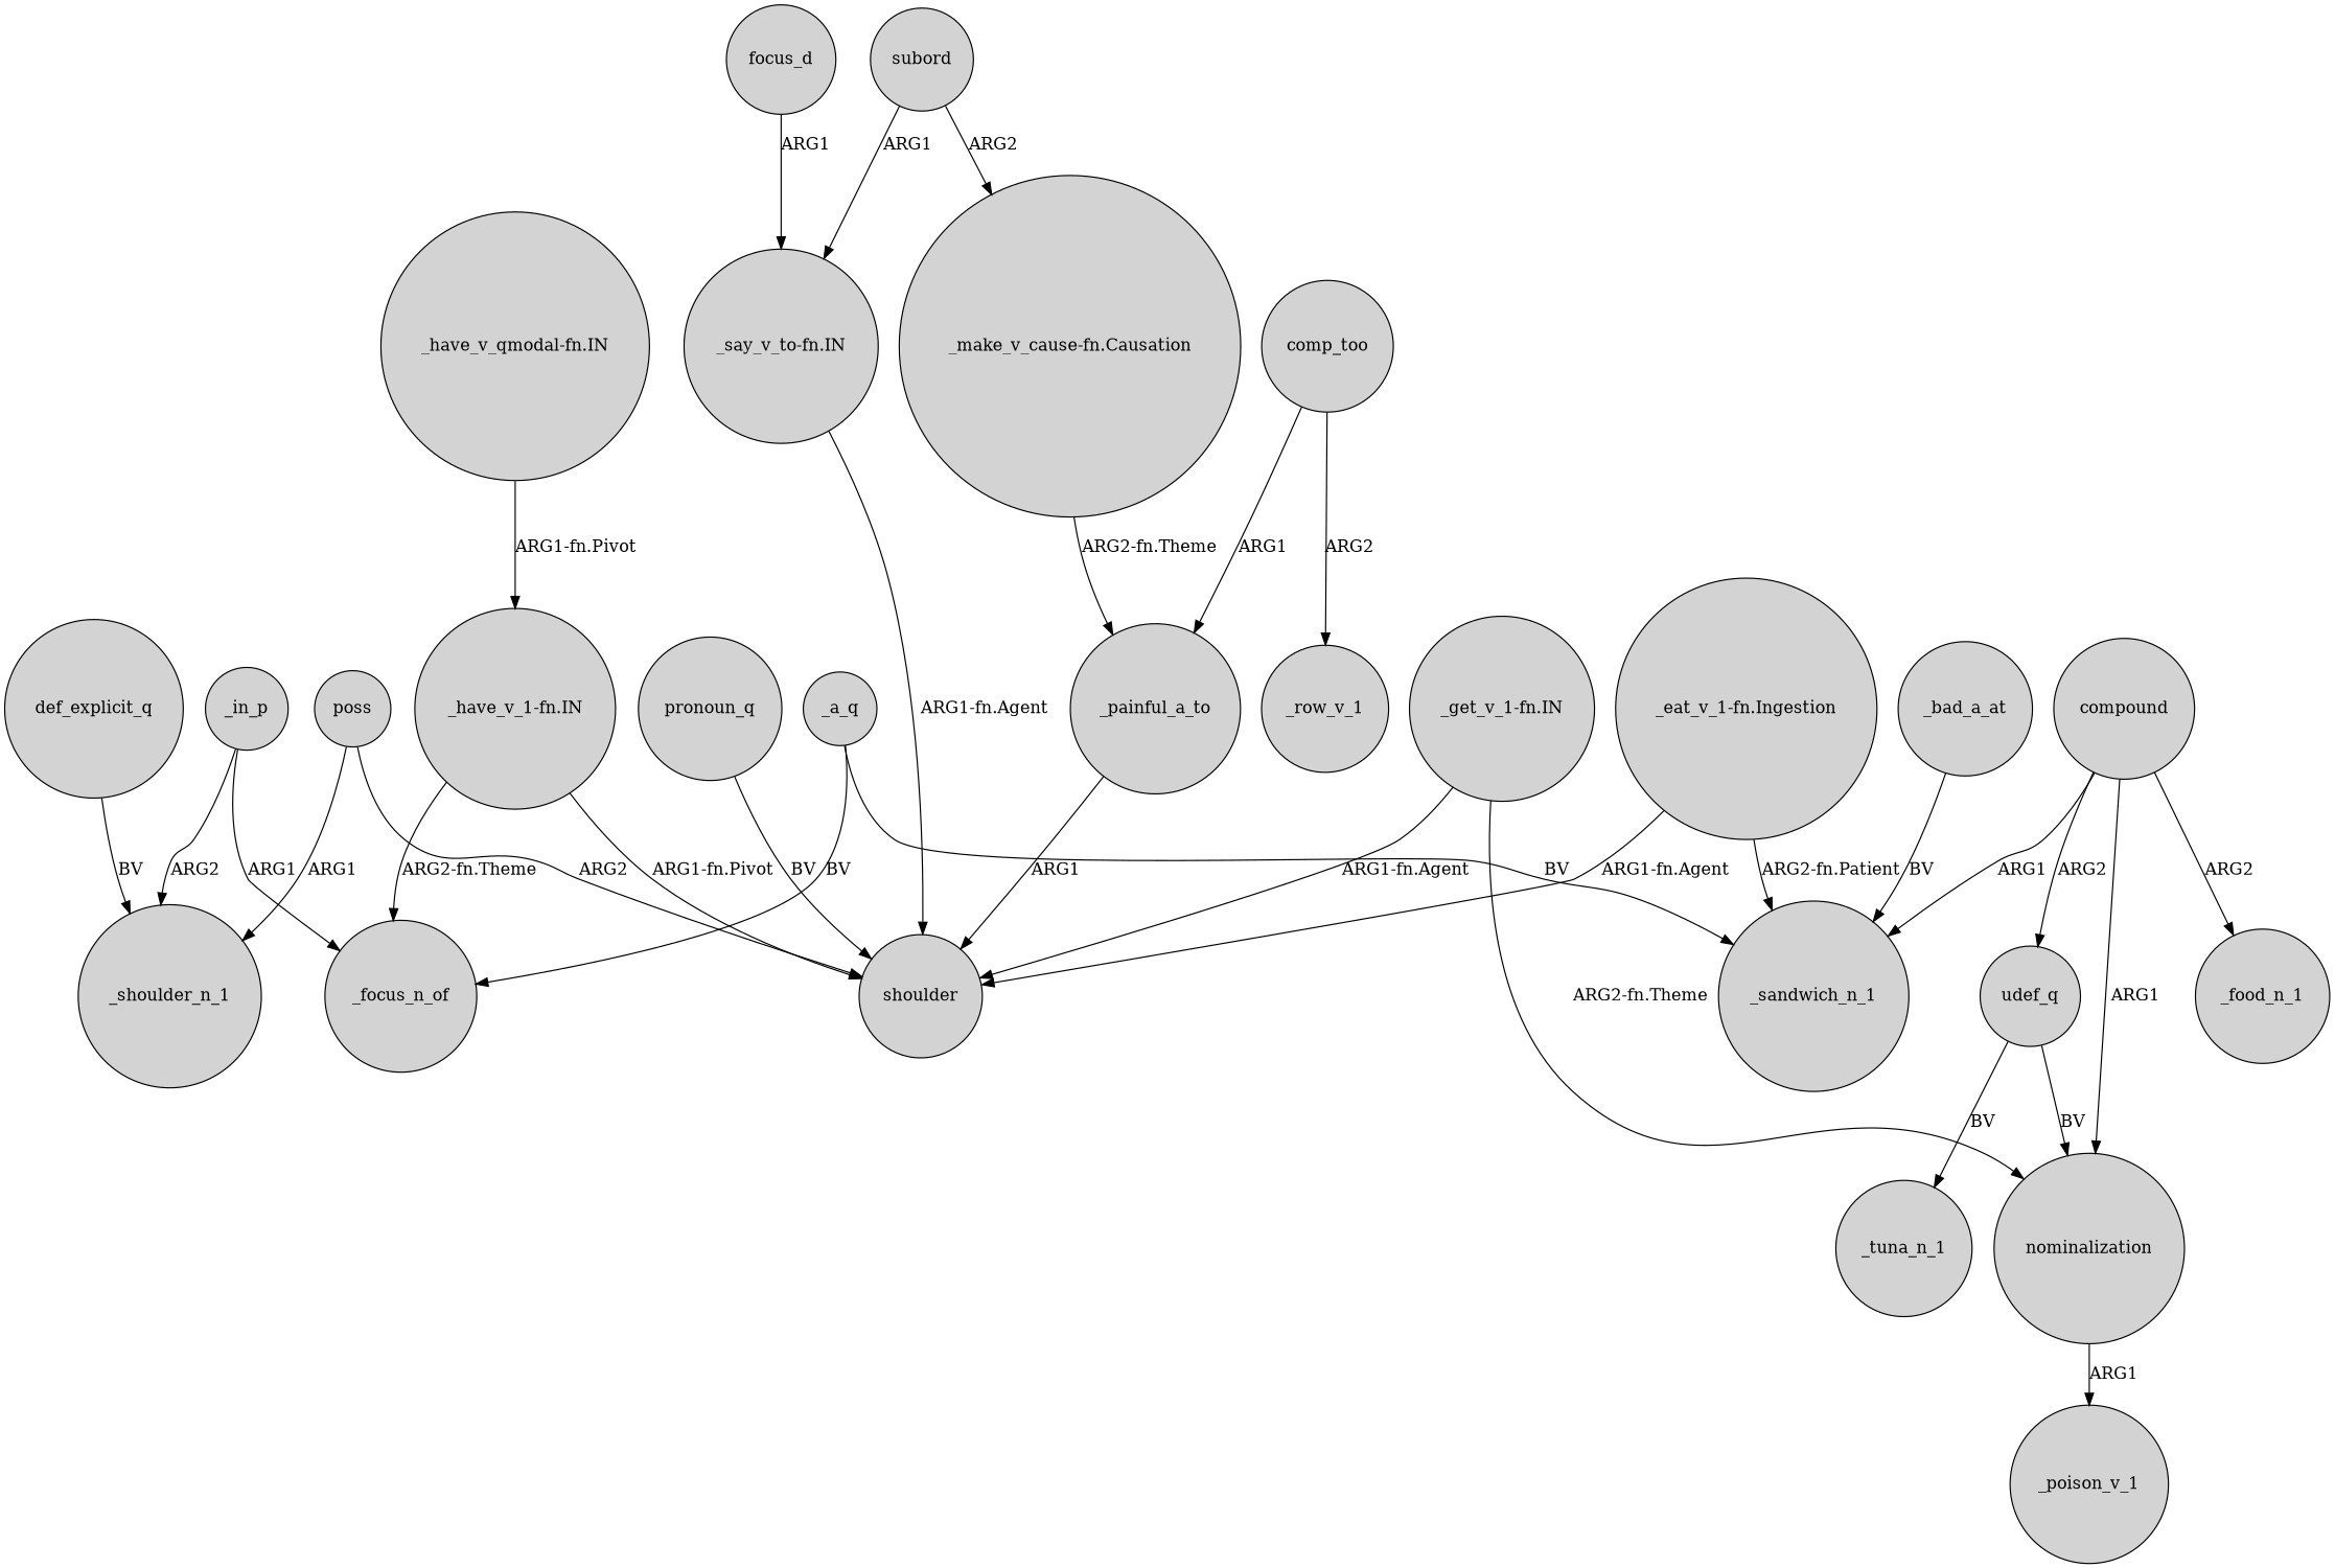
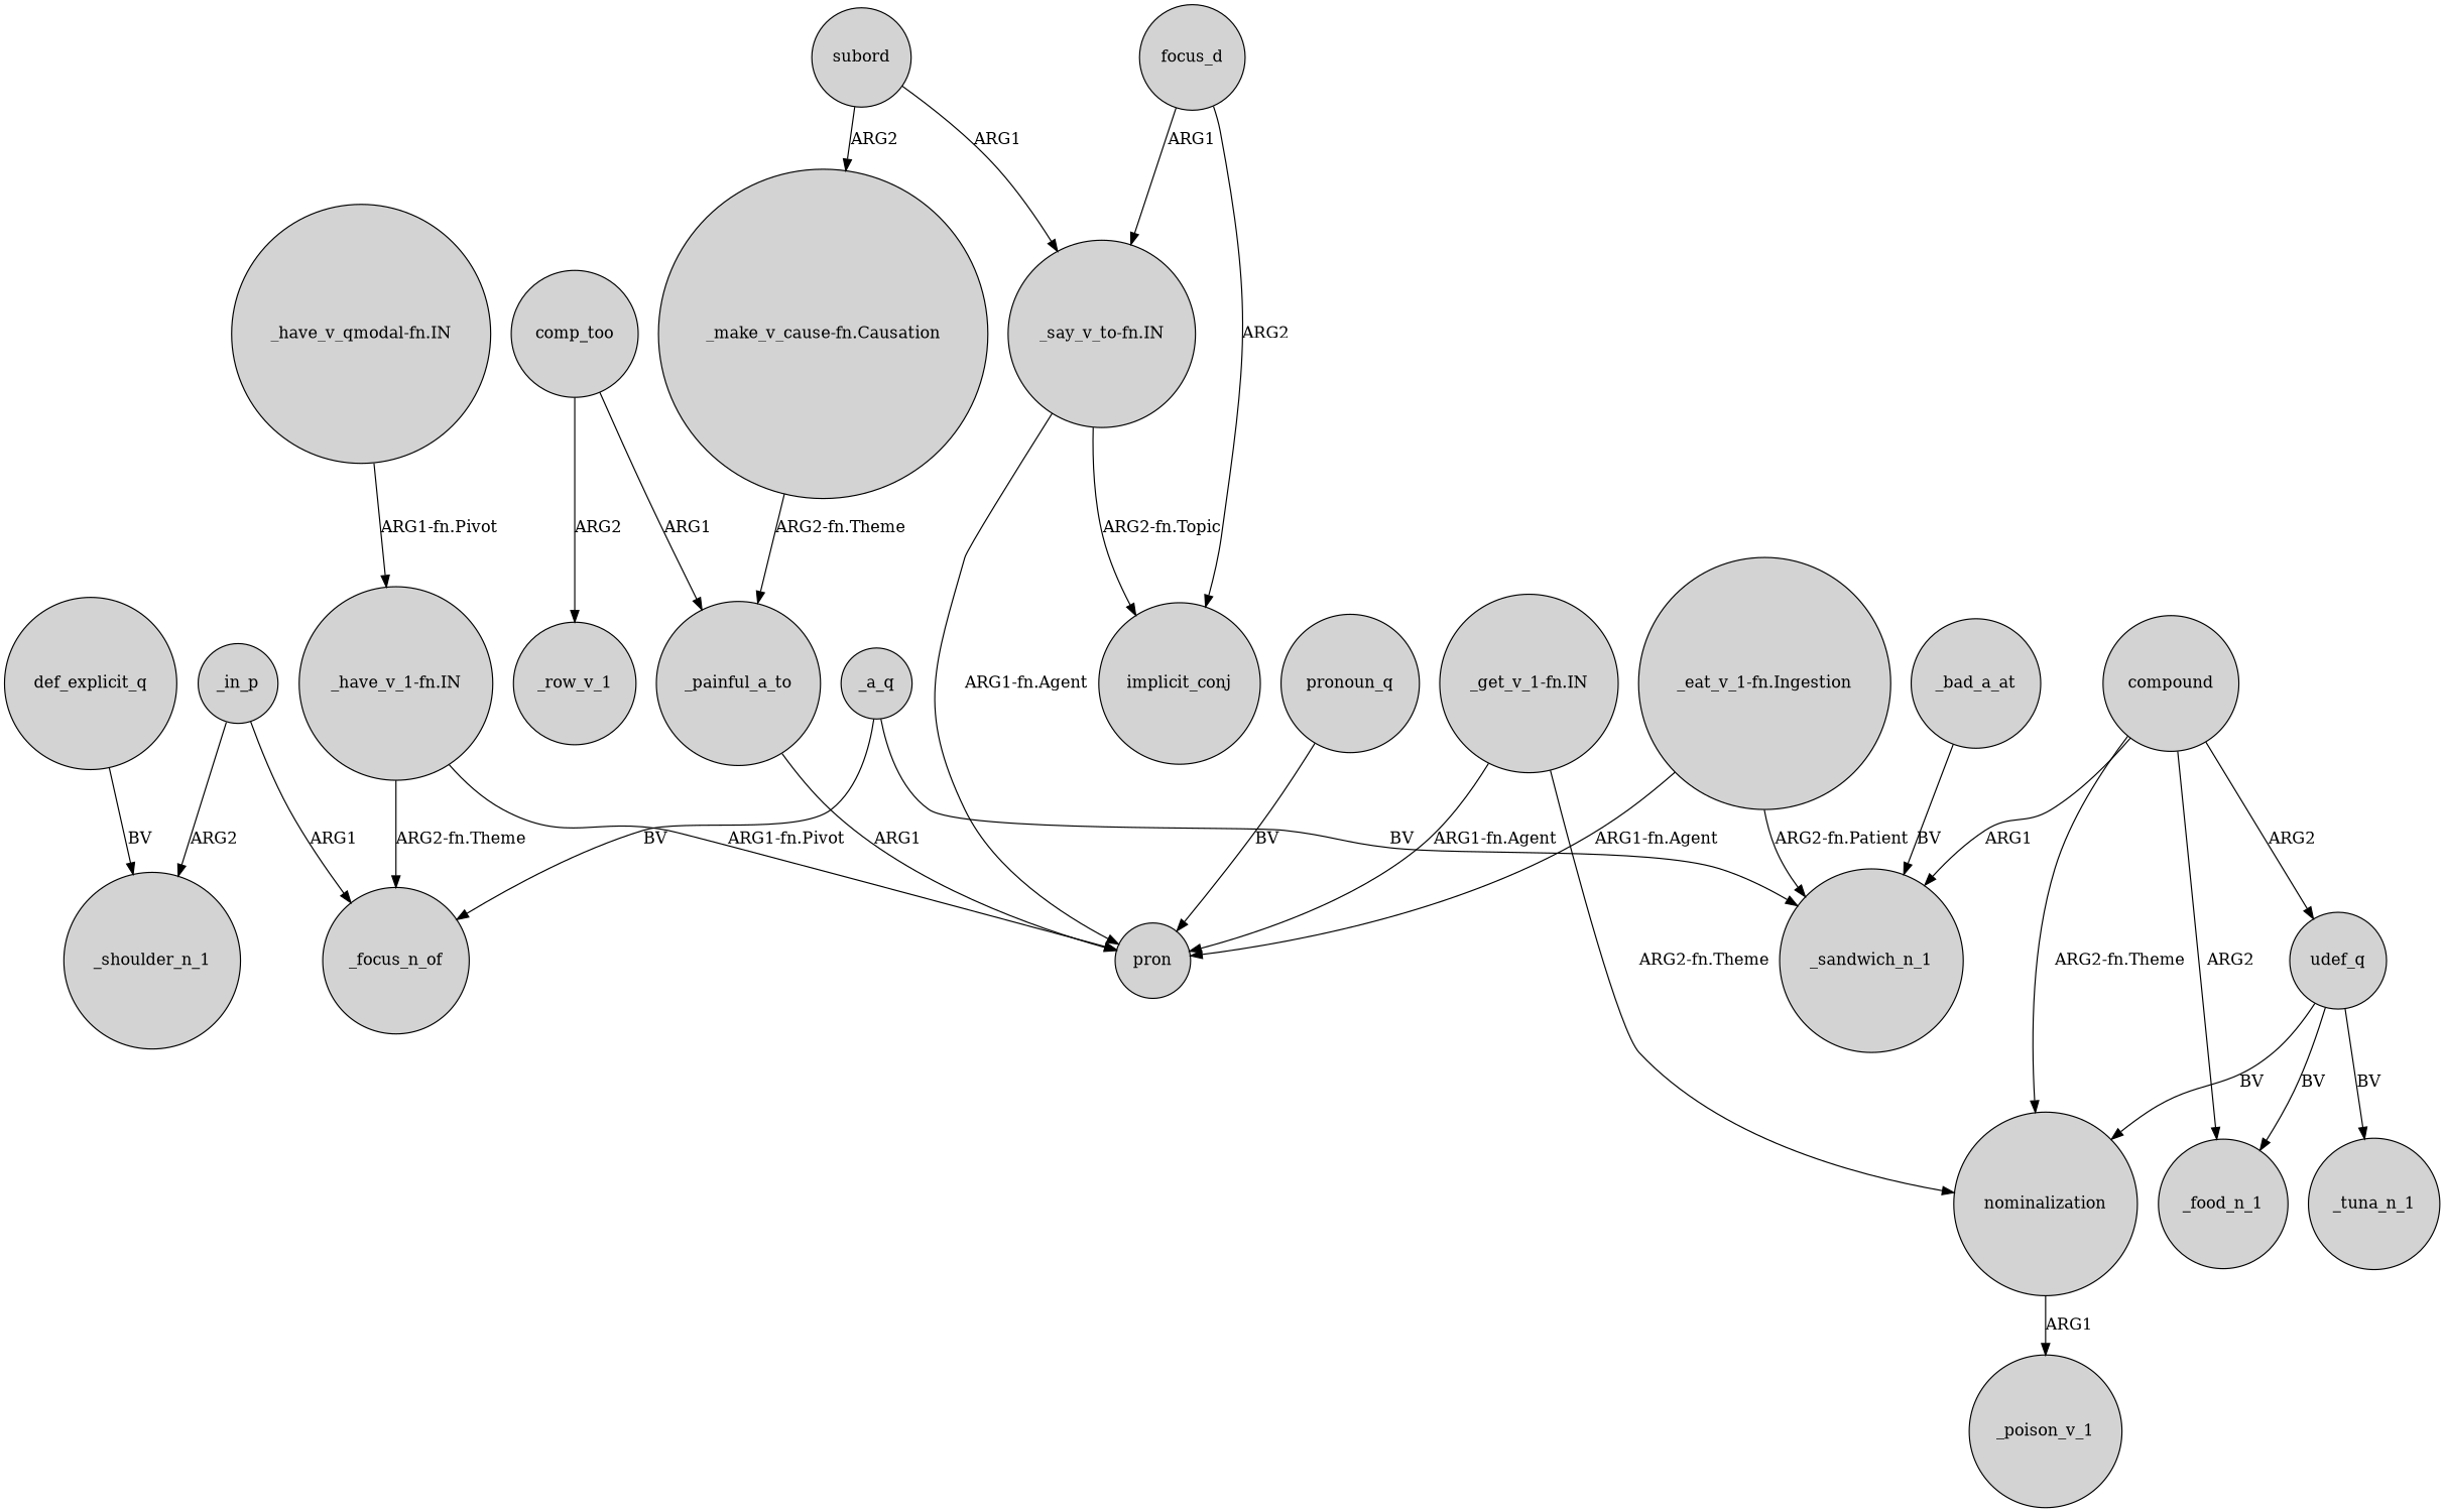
  digraph {
    node [shape=circle style=filled]
-   poss
    _shoulder_n_1
-   pron [label=shoulder]
+   pron
    compound
    _sandwich_n_1
    _food_n_1
    nominalization
    udef_q
    _poison_v_1
    "_make_v_cause-fn.Causation"
    _painful_a_to
    _in_p
    n13 [label=_focus_n_of]
    focus_d
+   implicit_conj
    "_say_v_to-fn.IN"
    "_get_v_1-fn.IN"
    subord
    "_have_v_qmodal-fn.IN"
    "_have_v_1-fn.IN"
    "_eat_v_1-fn.Ingestion"
    _a_q
    _tuna_n_1
    def_explicit_q
    pronoun_q
    comp_too
    _row_v_1
    _bad_a_at
-   poss -> _shoulder_n_1 [label=ARG1]
-   poss -> pron [label=ARG2]
    compound -> _sandwich_n_1 [label=ARG1]
    compound -> _food_n_1 [label=ARG2]
-   compound -> nominalization [label=ARG1]
+   compound -> nominalization [label="ARG2-fn.Theme"]
    compound -> udef_q [label=ARG2]
    nominalization -> _poison_v_1 [label=ARG1]
+   udef_q -> _food_n_1 [label=BV]
    udef_q -> nominalization [label=BV]
    udef_q -> _tuna_n_1 [label=BV]
    "_make_v_cause-fn.Causation" -> _painful_a_to [label="ARG2-fn.Theme"]
    _painful_a_to -> pron [label=ARG1]
    _in_p -> _shoulder_n_1 [label=ARG2]
    _in_p -> n13 [label=ARG1]
+   focus_d -> implicit_conj [label=ARG2]
    focus_d -> "_say_v_to-fn.IN" [label=ARG1]
    "_say_v_to-fn.IN" -> pron [label="ARG1-fn.Agent"]
+   "_say_v_to-fn.IN" -> implicit_conj [label="ARG2-fn.Topic"]
    "_get_v_1-fn.IN" -> pron [label="ARG1-fn.Agent"]
    "_get_v_1-fn.IN" -> nominalization [label="ARG2-fn.Theme"]
    subord -> "_make_v_cause-fn.Causation" [label=ARG2]
    subord -> "_say_v_to-fn.IN" [label=ARG1]
    "_have_v_qmodal-fn.IN" -> "_have_v_1-fn.IN" [label="ARG1-fn.Pivot"]
    "_have_v_1-fn.IN" -> pron [label="ARG1-fn.Pivot"]
    "_have_v_1-fn.IN" -> n13 [label="ARG2-fn.Theme"]
    "_eat_v_1-fn.Ingestion" -> pron [label="ARG1-fn.Agent"]
    "_eat_v_1-fn.Ingestion" -> _sandwich_n_1 [label="ARG2-fn.Patient"]
    _a_q -> _sandwich_n_1 [label=BV]
    _a_q -> n13 [label=BV]
    def_explicit_q -> _shoulder_n_1 [label=BV]
    pronoun_q -> pron [label=BV]
    comp_too -> _painful_a_to [label=ARG1]
    comp_too -> _row_v_1 [label=ARG2]
    _bad_a_at -> _sandwich_n_1 [label=BV]
  }
